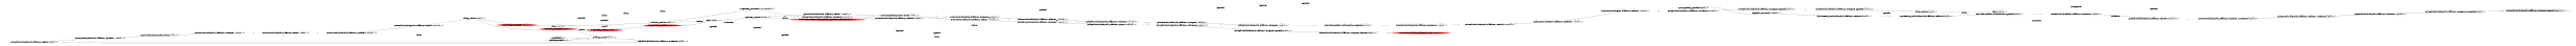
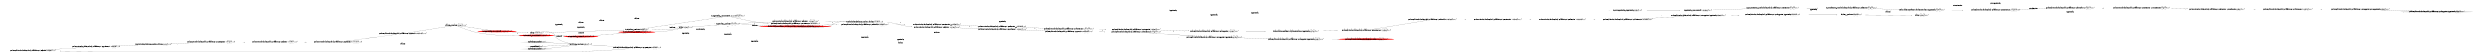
  digraph {
    rankdir=LR
    node [fillcolor=white shape=ellipse style=filled]
    edge [style=bold]
    n1 [label="Assert.assertEquals(this.extractorStatsTracker.getStatsMap().get(kafkaPartitions.get(0)).getElapsedTime(),0)@@@5@@@['1', '1', '0']"]
    n2 [label="Assert.assertTrue(this.extractorStatsTracker.getStatsMap().get(kafkaPartitions.get(0)).getAvgMillisPerRecord() < 0)@@@6@@@['1', '1', '0']"]
    n3 [label="this.extractorStatsTracker.updateStatisticsForCurrentPartition(0,readStartTime,0)@@@7@@@['1', '1', '0']"]
    n4 [label="Assert.assertEquals(this.extractorStatsTracker.getStatsMap().get(kafkaPartitions.get(0)).getAvgRecordSize(),100)@@@11@@@['1', '1', '0']"]
    n5 [label="readStartTime = System.nanoTime()@@@12@@@['1', '1', '0']" shape=diamond]
    n6 [fillcolor=red label="this.extractorStatsTracker.onDecodeableRecord(1,readStartTime,decodeStartTime,100,logAppendTimestamp,recordCreationTimestamp)@@@18@@@['0', '1', '0']"]
    n7 [label="this.extractorStatsTracker.updateStatisticsForCurrentPartition(1,readStartTime,0)@@@19@@@['1', '1', '0']"]
    n8 [label="long decodeStartTime = System.nanoTime()@@@17@@@['1', '1', '0']"]
    n9 [fillcolor=red label="long logAppendTimestamp = System.currentTimeMillis() - 10@@@13@@@['1', '0', '0']"]
    n10 [label="Thread.sleep(1)@@@16@@@['1', '1', '0']"]
    n11 [fillcolor=red label="long currentTimeMillis = System.currentTimeMillis()@@@13@@@['0', '1', '0']"]
    n12 [label="Assert.assertTrue(this.extractorStatsTracker.getStatsMap().get(kafkaPartitions.get(1)).getElapsedTime() > 0)@@@20@@@['1', '1', '0']"]
    n13 [label="Assert.assertTrue(this.extractorStatsTracker.getStatsMap().get(kafkaPartitions.get(0)).getDecodeRecordTime() == 0)@@@9@@@['0', '0', '1']"]
    n14 [label="Assert.assertTrue(this.extractorStatsTracker.getStatsMap().get(kafkaPartitions.get(1)).getElapsedTime() > 0)@@@18@@@['1', '0', '0']"]
    n15 [label="Assert.assertEquals(this.extractorStatsTracker.getStatsMap().get(kafkaPartitions.get(0)).getProcessedRecordCount(),0)@@@7@@@['0', '0', '1']"]
    n16 [label="Assert.assertEquals(this.extractorStatsTracker.getStatsMap().get(kafkaPartitions.get(0)).getPartitionTotalSize(),0)@@@8@@@['0', '0', '1']"]
    n17 [label="Assert.assertEquals(this.extractorStatsTracker.getStatsMap().get(kafkaPartitions.get(0)).getPartitionTotalSize(),100)@@@16@@@['0', '0', '1']"]
    n18 [label="Assert.assertTrue(this.extractorStatsTracker.getStatsMap().get(kafkaPartitions.get(0)).getDecodeRecordTime() > 0)@@@17@@@['0', '0', '1']"]
    n19 [label="Assert.assertTrue(this.extractorStatsTracker.getStatsMap().get(kafkaPartitions.get(0)).getReadRecordTime() > 0)@@@18@@@['0', '0', '1']"]
    n20 [label="Assert.assertEquals(this.extractorStatsTracker.getStatsMap().get(kafkaPartitions.get(0)).getMaxLogAppendTime(),-1)@@@13@@@['0', '0', '1']"]
    n21 [label="this.extractorStatsTracker.onDecodeableRecord(0,readStartTime,decodeStartTime,100,logAppendTimestamp)@@@14@@@['0', '0', '1']"]
    n22 [label="Assert.assertEquals(this.extractorStatsTracker.getStatsMap().get(kafkaPartitions.get(0)).getProcessedRecordCount(),1)@@@15@@@['0', '0', '1']"]
    n23 [label="readStartTime = System.nanoTime()@@@22@@@['0', '0', '1']"]
    n24 [label="this.extractorStatsTracker.onDecodeableRecord(0,readStartTime,decodeStartTime,100,logAppendTimestamp)@@@29@@@['0', '0', '1']"]
    n25 [label="Thread.sleep(1)@@@23@@@['0', '0', '1']"]
    n26 [label="Assert.assertEquals(this.extractorStatsTracker.getStatsMap().get(kafkaPartitions.get(0)).getProcessedRecordCount(),2)@@@30@@@['0', '0', '1']"]
    n27 [fillcolor=red label="long logAppendTimestamp = currentTimeMillis - 10@@@14@@@['0', '1', '0']"]
    n28 [label="Assert.assertEquals(this.extractorStatsTracker.getStatsMap().get(kafkaPartitions.get(1)).getMaxLogAppendTime(),logAppendTimestamp)@@@25@@@['0', '1', '0']"]
    n29 [fillcolor=red label="long recordCreationTimestamp = currentTimeMillis - 20@@@15@@@['0', '1', '0']"]
    n30 [label="Assert.assertEquals(this.extractorStatsTracker.getStatsMap().get(kafkaPartitions.get(1)).getMinLogAppendTime(),logAppendTimestamp)@@@24@@@['0', '1', '0']"]
    n31 [fillcolor=red label="Assert.assertEquals(this.extractorStatsTracker.getObservedLatencyHistogram().getTotalCount(),3)@@@26@@@['0', '1', '0']"]
    n32 [label="Assert.assertTrue(this.extractorStatsTracker.getStatsMap().get(kafkaPartitions.get(0)).getElapsedTime() > 0)@@@9@@@['1', '1', '0']"]
    n33 [label="Assert.assertTrue(this.extractorStatsTracker.getStatsMap().get(kafkaPartitions.get(0)).getAvgMillisPerRecord() > 0)@@@10@@@['1', '1', '0']"]
    n34 [label="Thread.sleep(1)@@@4@@@['1', '0', '1']"]
    n35 [label="Assert.assertEquals(this.extractorStatsTracker.getStatsMap().get(kafkaPartitions.get(1)).getAvgRecordSize(),100)@@@22@@@['1', '1', '0']"]
    n36 [label="Assert.assertEquals(this.extractorStatsTracker.getStatsMap().get(kafkaPartitions.get(1)).getSlaMissedRecordCount(),0)@@@23@@@['1', '1', '0']"]
    n37 [label="long readStartTime = System.nanoTime()@@@3@@@['1', '1', '1']"]
    n38 [label="long decodeStartTime = System.nanoTime()@@@5@@@['1', '0', '1']"]
    n39 [label="Assert.assertEquals(this.extractorStatsTracker.getStatsMap().get(kafkaPartitions.get(0)).getMinLogAppendTime(),-1)@@@12@@@['0', '0', '1']"]
    n40 [label="Assert.assertEquals(this.extractorStatsTracker.getStatsMap().get(kafkaPartitions.get(0)).getStopFetchEpochTime(),0)@@@4@@@['1', '1', '0']"]
    n41 [label="Assert.assertTrue(this.extractorStatsTracker.getStatsMap().get(kafkaPartitions.get(0)).getStopFetchEpochTime() > 0)@@@8@@@['1', '1', '0']"]
    n42 [label="Assert.assertTrue(this.extractorStatsTracker.getStatsMap().get(kafkaPartitions.get(0)).getReadRecordTime() == 0)@@@10@@@['0', '0', '1']"]
    n43 [label="Assert.assertEquals(this.extractorStatsTracker.getStatsMap().get(kafkaPartitions.get(0)).getSlaMissedRecordCount(),-1)@@@11@@@['0', '0', '1']"]
    n44 [label="Assert.assertEquals(this.extractorStatsTracker.getStatsMap().get(kafkaPartitions.get(0)).getPartitionTotalSize(),200)@@@31@@@['0', '0', '1']"]
    n45 [label="Assert.assertTrue(this.extractorStatsTracker.getStatsMap().get(kafkaPartitions.get(1)).getAvgMillisPerRecord() > 0)@@@21@@@['1', '1', '0']"]
    n46 [label="Assert.assertEquals(this.extractorStatsTracker.getStatsMap().get(kafkaPartitions.get(0)).getSlaMissedRecordCount(),1)@@@19@@@['0', '0', '1']"]
    n47 [label="long previousLogAppendTimestamp = logAppendTimestamp@@@25@@@['0', '0', '1']"]
    n48 [label="Assert.assertEquals(this.extractorStatsTracker.getStatsMap().get(kafkaPartitions.get(0)).getMinLogAppendTime(),previousLogAppendTimestamp)@@@35@@@['0', '0', '1']"]
    n49 [label="logAppendTimestamp = System.currentTimeMillis() - 10@@@26@@@['0', '0', '1']"]
    n50 [fillcolor=lightgray label="Assert.assertEquals(this.extractorStatsTracker.getStatsMap().get(kafkaPartitions.get(0)).getMaxLogAppendTime(),logAppendTimestamp)@@@36@@@['0', '0', '1']"]
    n51 [label="long previousDecodeRecordTime = this.extractorStatsTracker.getStatsMap().get(kafkaPartitions.get(0)).getDecodeRecordTime()@@@27@@@['0', '0', '1']"]
    n52 [label="Assert.assertEquals(this.extractorStatsTracker.getStatsMap().get(kafkaPartitions.get(0)).getMinLogAppendTime(),logAppendTimestamp)@@@20@@@['0', '0', '1']"]
    n53 [label="Assert.assertTrue(this.extractorStatsTracker.getStatsMap().get(kafkaPartitions.get(0)).getDecodeRecordTime() > previousDecodeRecordTime)@@@32@@@['0', '0', '1']"]
    n54 [label="Assert.assertTrue(this.extractorStatsTracker.getStatsMap().get(kafkaPartitions.get(0)).getReadRecordTime() > previousReadRecordTime)@@@33@@@['0', '0', '1']"]
    n55 [label="long logAppendTimestamp = System.currentTimeMillis() - 15 * 60 * 1000L@@@6@@@['0', '0', '1']"]
    n56 [label="Assert.assertEquals(this.extractorStatsTracker.getStatsMap().get(kafkaPartitions.get(0)).getMaxLogAppendTime(),logAppendTimestamp)@@@21@@@['0', '0', '1']"]
    n57 [fillcolor=lightgray label="testOnDecodeableRecord['0', '0', '1']" shape=diamond]
+   n58 [fillcolor=lightgray label="testUpdateStatisticsForCurrentPartition['1', '0', '0']" shape=diamond]
    n59 [label="long previousReadRecordTime = this.extractorStatsTracker.getStatsMap().get(kafkaPartitions.get(0)).getReadRecordTime()@@@28@@@['0', '0', '1']"]
    n60 [label="Assert.assertEquals(this.extractorStatsTracker.getStatsMap().get(kafkaPartitions.get(0)).getSlaMissedRecordCount(),1)@@@34@@@['0', '0', '1']"]
    n61 [fillcolor=lightgray label="testUpdateStatisticsForCurrentPartition['0', '1', '0']" shape=diamond]
    n1 -> n2
    n2 -> n3
    n3 -> n41
    n4 -> n5
    n5 -> n6 [label=readStartTime style=solid]
    n5 -> n7 [label=readStartTime style=solid]
    n5 -> n8 [label=readStartTime style=solid]
    n5 -> n9
    n5 -> n10 [label=logAppendTimestamp style=solid]
    n5 -> n11
    n6 -> n7
    n7 -> n12
    n7 -> n13 [label=0 style=dashed]
    n8 -> n6
    n8 -> n6 [label=decodeStartTime style=solid]
    n8 -> n14
    n8 -> n15 [label=0 style=dashed]
    n9 -> n10 [label=logAppendTimestamp style=solid]
    n9 -> n11 [label=0 style=dashed]
    n9 -> n34
    n9 -> n35 [label=logAppendTimestamp style=solid]
    n9 -> n36 [label=logAppendTimestamp style=solid]
    n10 -> n6 [label=0 style=dashed]
    n10 -> n8
    n11 -> n27 [label=currentTimeMillis style=solid]
    n11 -> n27
    n11 -> n29 [label=currentTimeMillis style=solid]
    n12 -> n42 [label=0 style=dashed]
    n12 -> n45
    n13 -> n42
    n14 -> n7
    n14 -> n16 [label=0 style=dashed]
    n15 -> n16
    n16 -> n13
    n17 -> n18
    n18 -> n19
    n19 -> n46
    n20 -> n21
    n21 -> n22
    n22 -> n17
    n23 -> n24 [label=readStartTime style=solid]
    n23 -> n25
    n24 -> n26
    n26 -> n44
    n27 -> n6 [label=logAppendTimestamp style=solid]
    n27 -> n28 [label=logAppendTimestamp style=solid]
    n27 -> n29
    n27 -> n30 [label=logAppendTimestamp style=solid]
    n28 -> n31
    n29 -> n6 [label=recordCreationTimestamp style=solid]
    n29 -> n10
    n30 -> n28
    n32 -> n33
    n33 -> n4
    n34 -> n37
    n34 -> n38
    n35 -> n36
    n35 -> n39 [label=0 style=dashed]
    n36 -> n20 [label=0 style=dashed]
    n36 -> n30
    n37 -> n3 [label=readStartTime style=solid]
    n37 -> n21 [label=readStartTime style=solid]
    n37 -> n40
    n38 -> n10
    n38 -> n10 [label=decodeStartTime style=solid]
    n38 -> n21 [label=decodeStartTime style=solid]
    n38 -> n55
    n39 -> n20
    n40 -> n1
    n41 -> n32
    n42 -> n43
    n43 -> n39
    n44 -> n53
    n45 -> n35
    n45 -> n43 [label=0 style=dashed]
    n46 -> n52
    n47 -> n48 [label=previousLogAppendTimestamp style=solid]
    n47 -> n49
    n48 -> n50
    n49 -> n24 [label=logAppendTimestamp style=solid]
    n49 -> n50 [label=logAppendTimestamp style=solid]
    n49 -> n51
    n51 -> n53 [label=previousDecodeRecordTime style=solid]
    n51 -> n59
    n52 -> n56
    n53 -> n54
    n54 -> n60
    n55 -> n15
    n55 -> n21 [label=logAppendTimestamp style=solid]
    n55 -> n47 [label=logAppendTimestamp style=solid]
    n55 -> n52 [label=logAppendTimestamp style=solid]
    n55 -> n56 [label=logAppendTimestamp style=solid]
    n56 -> n23
    n57 -> n37
+   n58 -> n37
    n59 -> n24
    n59 -> n54 [label=previousReadRecordTime style=solid]
    n60 -> n48
    n61 -> n37
  }
